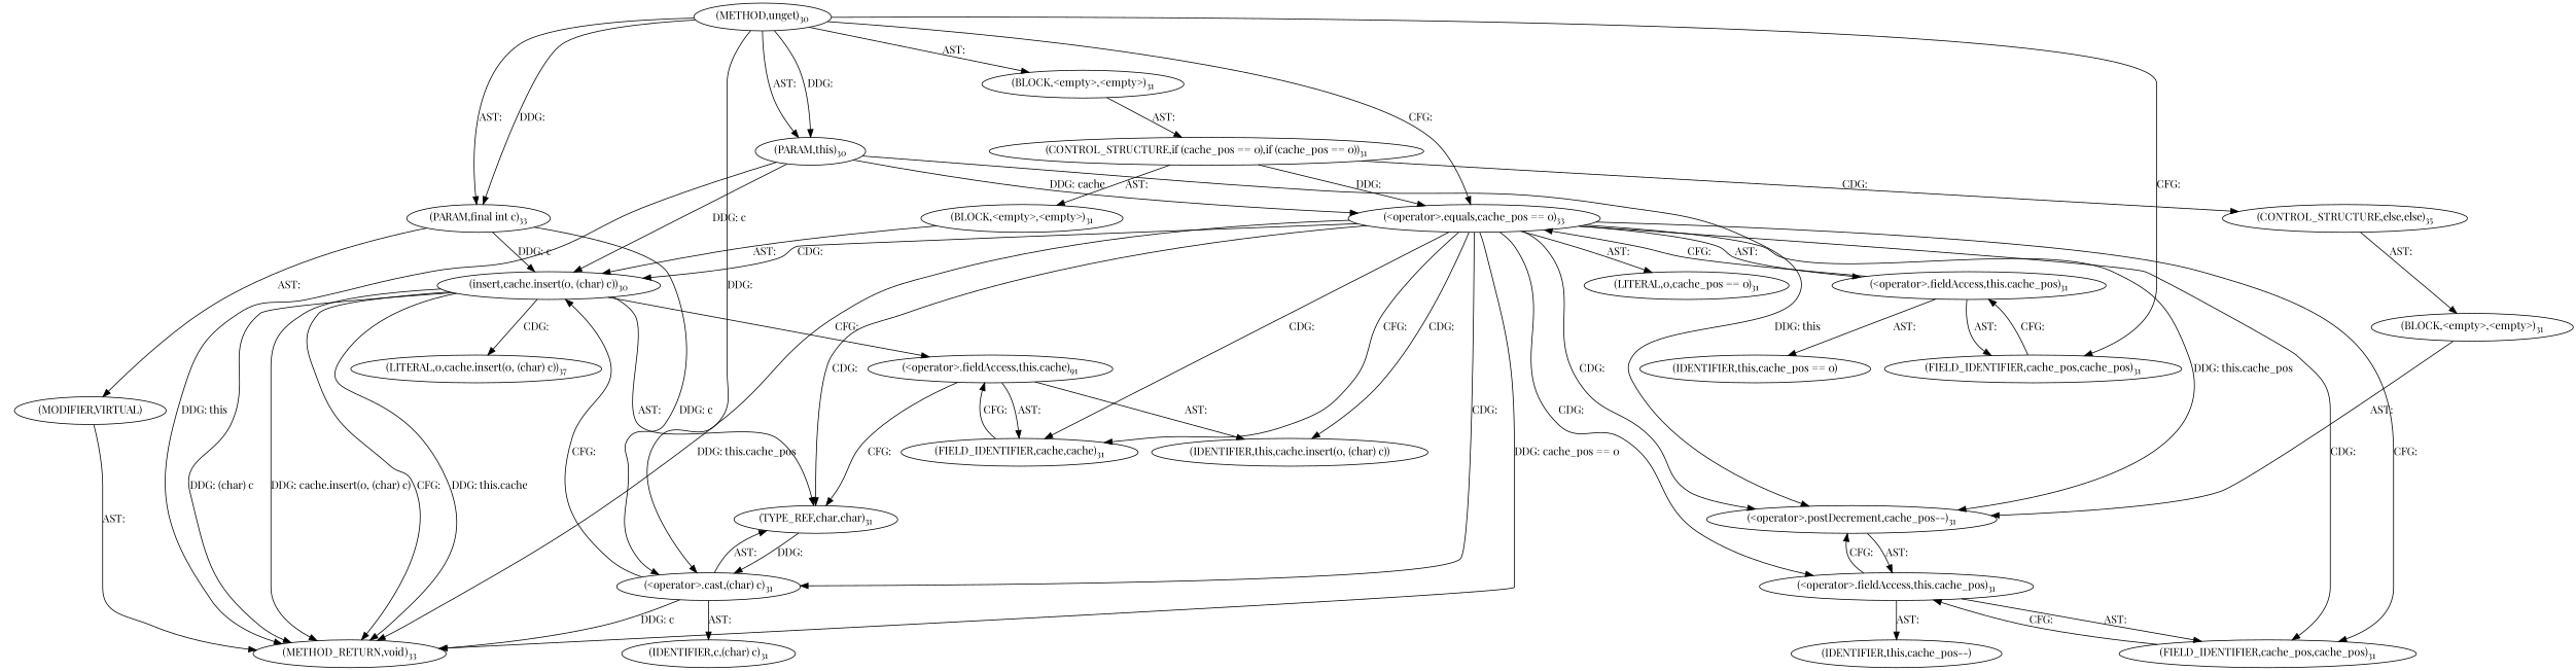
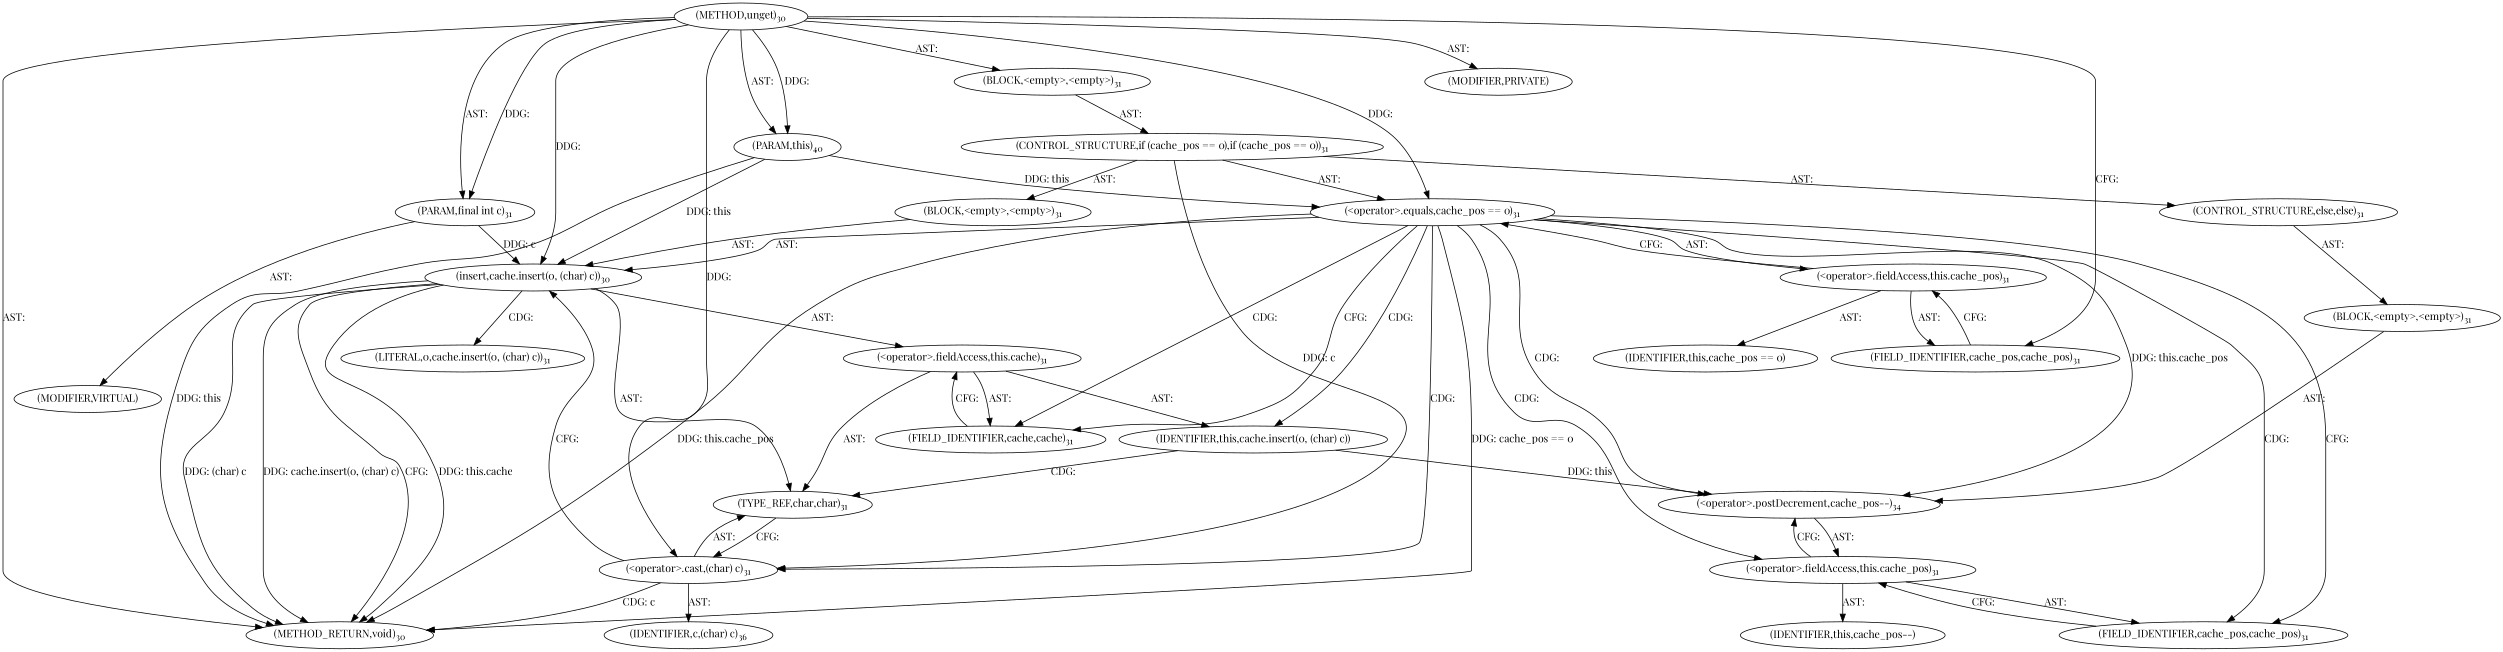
  digraph {
    fontname="Playfair Display"
    node [fontname="Playfair Display"]
    edge [fontname="Playfair Display"]
    n1 [label=<(METHOD,unget)<SUB>30</SUB>>]
-   n2 [label=<(PARAM,this)<SUB>30</SUB>>]
-   n3 [label=<(PARAM,final int c)<SUB>33</SUB>>]
+   n2 [label=<(PARAM,this)<SUB>40</SUB>>]
+   n3 [label=<(PARAM,final int c)<SUB>31</SUB>>]
    n4 [label=<(BLOCK,&lt;empty&gt;,&lt;empty&gt;)<SUB>31</SUB>>]
-   n5 [label=<(&lt;operator&gt;.equals,cache_pos == 0)<SUB>33</SUB>>]
+   n5 [label=<(&lt;operator&gt;.equals,cache_pos == 0)<SUB>31</SUB>>]
    n6 [label=<(FIELD_IDENTIFIER,cache_pos,cache_pos)<SUB>31</SUB>>]
    n7 [label=<(insert,cache.insert(0, (char) c))<SUB>30</SUB>>]
    n8 [label=<(&lt;operator&gt;.cast,(char) c)<SUB>31</SUB>>]
-   n10 [label=<(METHOD_RETURN,void)<SUB>33</SUB>>]
-   n11 [label=<(&lt;operator&gt;.postDecrement,cache_pos--)<SUB>31</SUB>>]
+   n9 [label=<(MODIFIER,PRIVATE)>]
+   n10 [label=<(METHOD_RETURN,void)<SUB>30</SUB>>]
+   n11 [label=<(&lt;operator&gt;.postDecrement,cache_pos--)<SUB>34</SUB>>]
    n12 [label=<(MODIFIER,VIRTUAL)>]
    n13 [label=<(CONTROL_STRUCTURE,if (cache_pos == 0),if (cache_pos == 0))<SUB>31</SUB>>]
    n14 [label=<(&lt;operator&gt;.fieldAccess,this.cache_pos)<SUB>31</SUB>>]
-   n15 [label=<(LITERAL,0,cache_pos == 0)<SUB>31</SUB>>]
    n16 [label=<(FIELD_IDENTIFIER,cache,cache)<SUB>31</SUB>>]
    n17 [label=<(TYPE_REF,char,char)<SUB>31</SUB>>]
    n18 [label=<(&lt;operator&gt;.fieldAccess,this.cache_pos)<SUB>31</SUB>>]
    n19 [label=<(FIELD_IDENTIFIER,cache_pos,cache_pos)<SUB>31</SUB>>]
    n20 [label=<(IDENTIFIER,this,cache.insert(0, (char) c))>]
-   n21 [label=<(&lt;operator&gt;.fieldAccess,this.cache)<SUB>91</SUB>>]
-   n22 [label=<(LITERAL,0,cache.insert(0, (char) c))<SUB>37</SUB>>]
-   n23 [label=<(IDENTIFIER,c,(char) c)<SUB>31</SUB>>]
+   n21 [label=<(&lt;operator&gt;.fieldAccess,this.cache)<SUB>31</SUB>>]
+   n22 [label=<(LITERAL,0,cache.insert(0, (char) c))<SUB>31</SUB>>]
+   n23 [label=<(IDENTIFIER,c,(char) c)<SUB>36</SUB>>]
    n24 [label=<(BLOCK,&lt;empty&gt;,&lt;empty&gt;)<SUB>31</SUB>>]
-   n25 [label=<(CONTROL_STRUCTURE,else,else)<SUB>35</SUB>>]
+   n25 [label=<(CONTROL_STRUCTURE,else,else)<SUB>31</SUB>>]
    n26 [label=<(BLOCK,&lt;empty&gt;,&lt;empty&gt;)<SUB>31</SUB>>]
    n27 [label=<(IDENTIFIER,this,cache_pos == 0)>]
    n28 [label=<(IDENTIFIER,this,cache_pos--)>]
    n1 -> n2 [label="AST: "]
    n1 -> n2 [label="DDG: "]
    n1 -> n3 [label="AST: "]
    n1 -> n3 [label="DDG: "]
    n1 -> n4 [label="AST: "]
-   n1 -> n5 [label="CFG: "]
+   n1 -> n5 [label="DDG: "]
    n1 -> n6 [label="CFG: "]
+   n1 -> n7 [label="DDG: "]
    n1 -> n8 [label="DDG: "]
-   n12 -> n10 [label="AST: "]
-   n2 -> n5 [label="DDG: cache"]
-   n2 -> n7 [label="DDG: c"]
+   n1 -> n9 [label="AST: "]
+   n1 -> n10 [label="AST: "]
+   n2 -> n5 [label="DDG: this"]
+   n2 -> n7 [label="DDG: this"]
    n2 -> n10 [label="DDG: this"]
-   n2 -> n11 [label="DDG: this"]
+   n20 -> n11 [label="DDG: this"]
    n3 -> n7 [label="DDG: c"]
-   n3 -> n8 [label="DDG: c"]
+   n13 -> n8 [label="DDG: c"]
    n3 -> n12 [label="AST: "]
    n4 -> n13 [label="AST: "]
-   n5 -> n7 [label="CDG: "]
+   n5 -> n7 [label="AST: "]
    n5 -> n8 [label="CDG: "]
    n5 -> n10 [label="DDG: this.cache_pos"]
    n5 -> n10 [label="DDG: cache_pos == 0"]
    n5 -> n11 [label="DDG: this.cache_pos"]
    n5 -> n11 [label="CDG: "]
    n5 -> n14 [label="AST: "]
-   n5 -> n15 [label="AST: "]
    n5 -> n16 [label="CFG: "]
    n5 -> n16 [label="CDG: "]
-   n5 -> n17 [label="CDG: "]
+   n20 -> n17 [label="CDG: "]
    n5 -> n18 [label="CDG: "]
    n5 -> n19 [label="CFG: "]
    n5 -> n19 [label="CDG: "]
    n5 -> n20 [label="CDG: "]
    n6 -> n14 [label="CFG: "]
    n7 -> n10 [label="CFG: "]
    n7 -> n10 [label="DDG: this.cache"]
    n7 -> n10 [label="DDG: (char) c"]
    n7 -> n10 [label="DDG: cache.insert(0, (char) c)"]
    n7 -> n17 [label="AST: "]
-   n7 -> n21 [label="CFG: "]
+   n7 -> n21 [label="AST: "]
    n7 -> n22 [label="CDG: "]
    n8 -> n7 [label="CFG: "]
-   n8 -> n10 [label="DDG: c"]
+   n8 -> n10 [label="CDG: c"]
    n8 -> n17 [label="AST: "]
    n8 -> n23 [label="AST: "]
    n11 -> n18 [label="AST: "]
-   n13 -> n5 [label="DDG: "]
+   n13 -> n5 [label="AST: "]
    n13 -> n24 [label="AST: "]
-   n13 -> n25 [label="CDG: "]
+   n13 -> n25 [label="AST: "]
    n14 -> n5 [label="CFG: "]
    n14 -> n6 [label="AST: "]
    n14 -> n27 [label="AST: "]
    n16 -> n21 [label="CFG: "]
-   n17 -> n8 [label="DDG: "]
+   n17 -> n8 [label="CFG: "]
    n18 -> n11 [label="CFG: "]
    n18 -> n19 [label="AST: "]
    n18 -> n28 [label="AST: "]
    n19 -> n18 [label="CFG: "]
    n21 -> n16 [label="AST: "]
-   n21 -> n17 [label="CFG: "]
+   n21 -> n17 [label="AST: "]
    n21 -> n20 [label="AST: "]
    n24 -> n7 [label="AST: "]
    n25 -> n26 [label="AST: "]
    n26 -> n11 [label="AST: "]
  }
